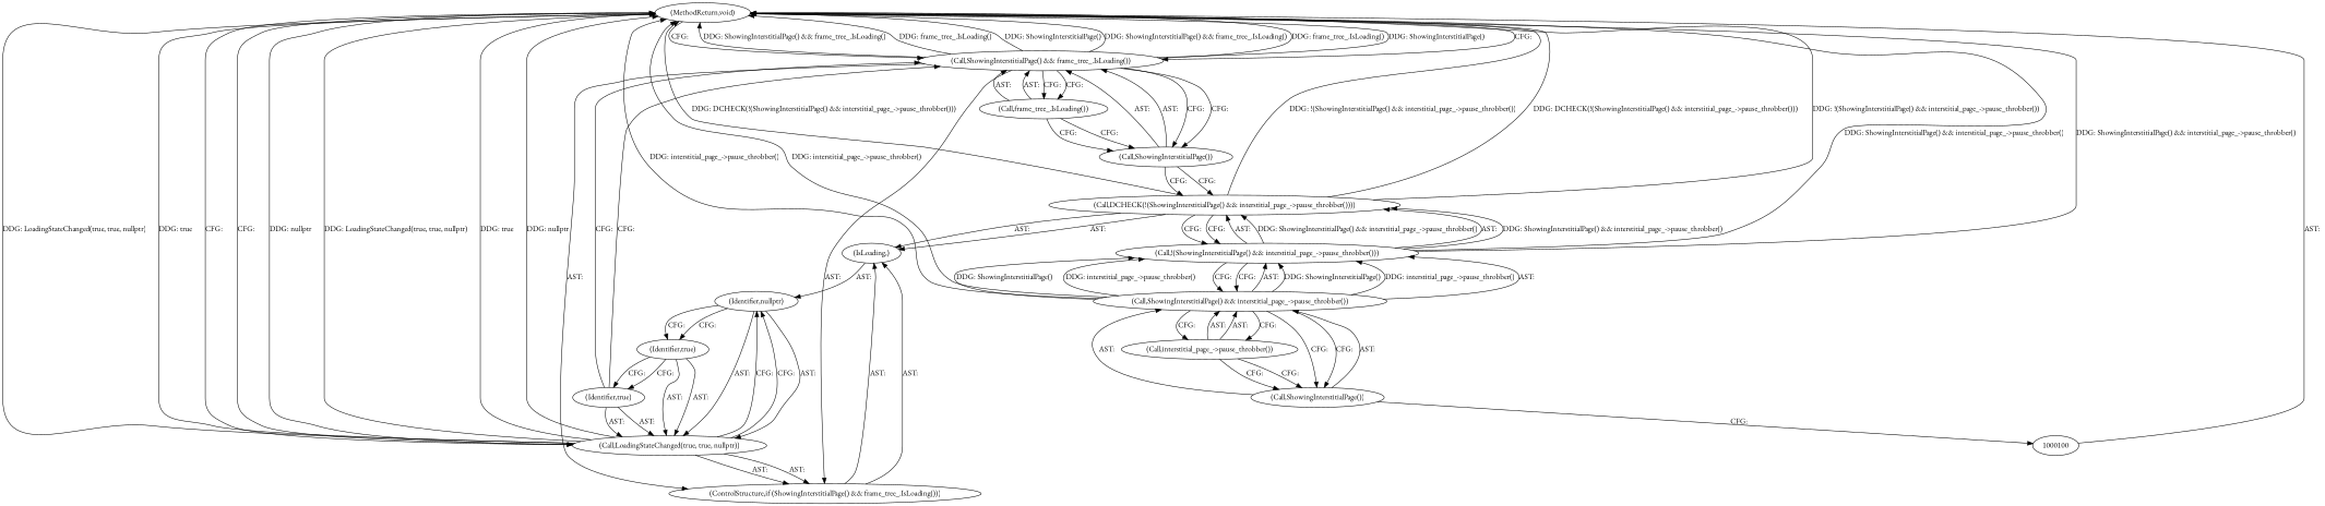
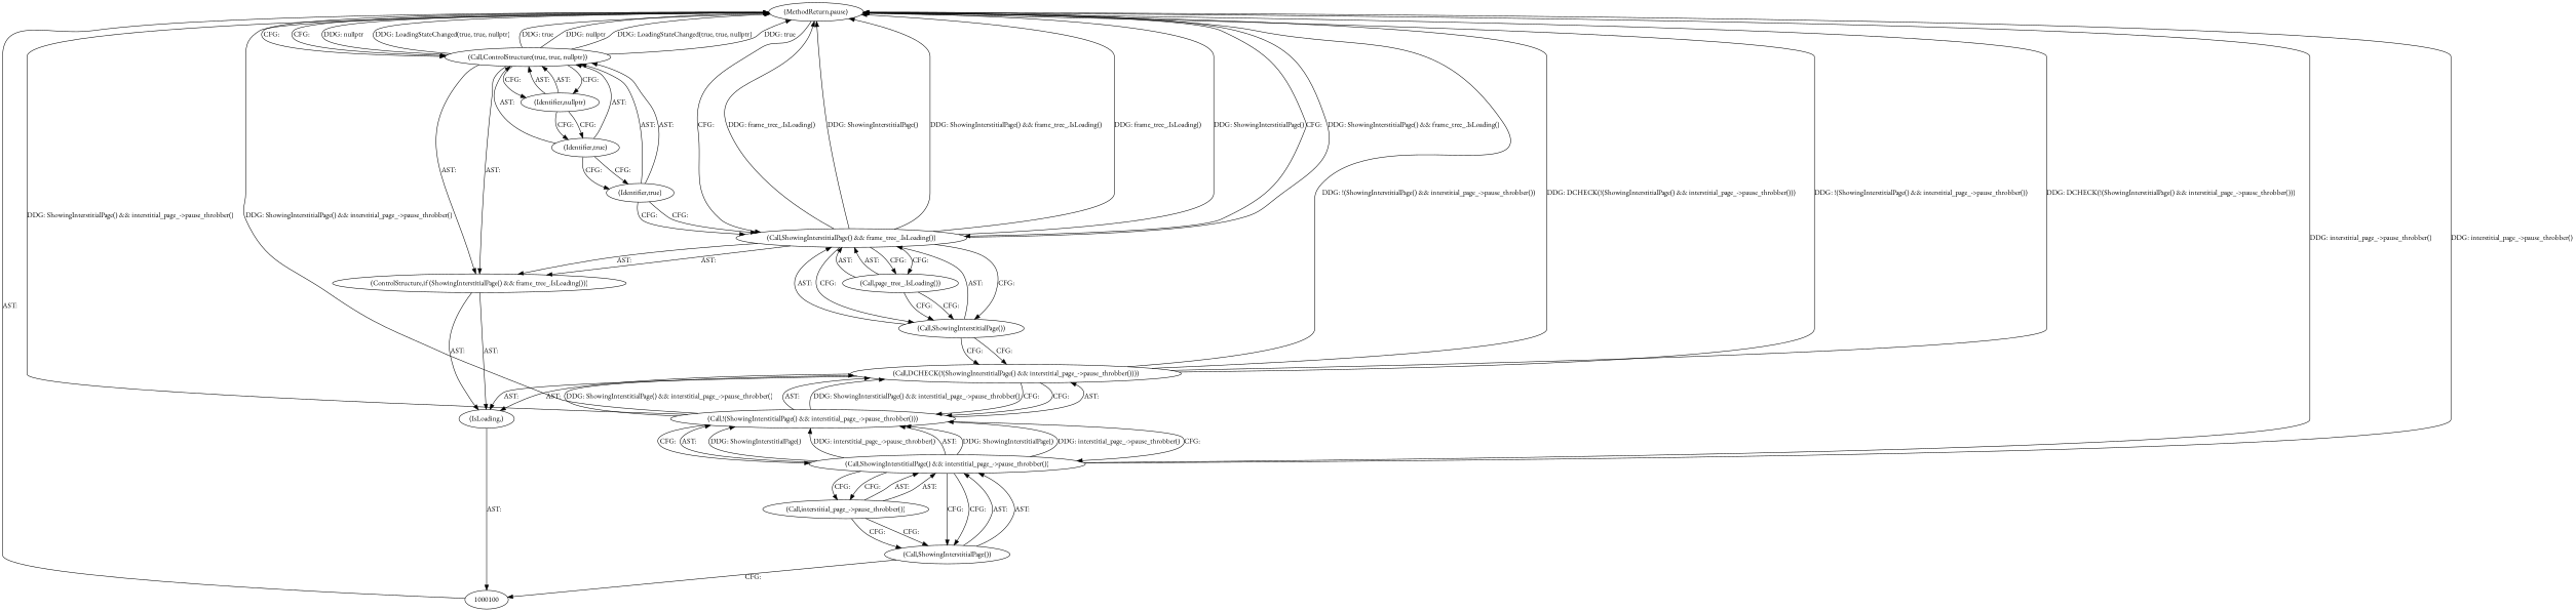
  digraph {
    fontname="EB Garamond"
    node [fontname="EB Garamond"]
    edge [fontname="EB Garamond"]
-   n1 [label="(MethodReturn,void)"]
+   n1 [label="(MethodReturn,pause)"]
    n2 [label="(Call,ShowingInterstitialPage() && frame_tree_.IsLoading())"]
-   n3 [label="(Call,LoadingStateChanged(true, true, nullptr))"]
+   n3 [label="(Call,ControlStructure(true, true, nullptr))"]
    n4 [label="(ControlStructure,if (ShowingInterstitialPage() && frame_tree_.IsLoading()))"]
-   n5 [label="(Call,frame_tree_.IsLoading())"]
+   n5 [label="(Call,page_tree_.IsLoading())"]
    n6 [label="(Call,ShowingInterstitialPage())"]
    n7 [label="(Identifier,nullptr)"]
    1000100
    n9 [label="(IsLoading,)"]
    n10 [label="(Call,ShowingInterstitialPage() && interstitial_page_->pause_throbber())"]
    n11 [label="(Call,ShowingInterstitialPage())"]
    n12 [label="(Call,interstitial_page_->pause_throbber())"]
    n13 [label="(Call,!(ShowingInterstitialPage() && interstitial_page_->pause_throbber()))"]
    n14 [label="(Call,DCHECK(!(ShowingInterstitialPage() && interstitial_page_->pause_throbber())))"]
    n15 [label="(Identifier,true)"]
    n16 [label="(Identifier,true)"]
    n1 -> n2 [label="CFG: "]
    n1 -> n2 [label="CFG: "]
    n1 -> n3 [label="CFG: "]
    n1 -> n3 [label="CFG: "]
    n2 -> n1 [label="DDG: ShowingInterstitialPage() && frame_tree_.IsLoading()"]
    n2 -> n1 [label="DDG: frame_tree_.IsLoading()"]
    n2 -> n1 [label="DDG: ShowingInterstitialPage()"]
    n2 -> n1 [label="DDG: ShowingInterstitialPage() && frame_tree_.IsLoading()"]
    n2 -> n1 [label="DDG: frame_tree_.IsLoading()"]
    n2 -> n1 [label="DDG: ShowingInterstitialPage()"]
    n2 -> n4 [label="AST: "]
    n2 -> n4 [label="AST: "]
    n2 -> n5 [label="CFG: "]
    n2 -> n5 [label="CFG: "]
    n2 -> n6 [label="CFG: "]
    n2 -> n6 [label="CFG: "]
    n3 -> n1 [label="DDG: nullptr"]
    n3 -> n1 [label="DDG: LoadingStateChanged(true, true, nullptr)"]
    n3 -> n1 [label="DDG: true"]
    n3 -> n1 [label="DDG: nullptr"]
    n3 -> n1 [label="DDG: LoadingStateChanged(true, true, nullptr)"]
    n3 -> n1 [label="DDG: true"]
    n3 -> n4 [label="AST: "]
    n3 -> n4 [label="AST: "]
    n3 -> n7 [label="CFG: "]
    n3 -> n7 [label="CFG: "]
    n4 -> n9 [label="AST: "]
    n4 -> n9 [label="AST: "]
    n5 -> n2 [label="AST: "]
    n5 -> n2 [label="AST: "]
    n5 -> n6 [label="CFG: "]
    n5 -> n6 [label="CFG: "]
    n6 -> n2 [label="AST: "]
    n6 -> n2 [label="AST: "]
    n6 -> n14 [label="CFG: "]
    n6 -> n14 [label="CFG: "]
    n7 -> n3 [label="AST: "]
    n7 -> n3 [label="AST: "]
    n7 -> n16 [label="CFG: "]
    n7 -> n16 [label="CFG: "]
    1000100 -> n1 [label="AST: "]
-   n9 -> n7 [label="AST: "]
+   n9 -> 1000100 [label="AST: "]
    n10 -> n1 [label="DDG: interstitial_page_->pause_throbber()"]
    n10 -> n1 [label="DDG: interstitial_page_->pause_throbber()"]
    n10 -> n11 [label="CFG: "]
    n10 -> n11 [label="CFG: "]
    n10 -> n12 [label="CFG: "]
    n10 -> n12 [label="CFG: "]
    n10 -> n13 [label="AST: "]
    n10 -> n13 [label="DDG: ShowingInterstitialPage()"]
    n10 -> n13 [label="DDG: interstitial_page_->pause_throbber()"]
    n10 -> n13 [label="AST: "]
    n10 -> n13 [label="DDG: ShowingInterstitialPage()"]
    n10 -> n13 [label="DDG: interstitial_page_->pause_throbber()"]
    n11 -> 1000100 [label="CFG: "]
    n11 -> n10 [label="AST: "]
    n11 -> n10 [label="AST: "]
    n12 -> n10 [label="AST: "]
    n12 -> n10 [label="AST: "]
    n12 -> n11 [label="CFG: "]
    n12 -> n11 [label="CFG: "]
    n13 -> n1 [label="DDG: ShowingInterstitialPage() && interstitial_page_->pause_throbber()"]
    n13 -> n1 [label="DDG: ShowingInterstitialPage() && interstitial_page_->pause_throbber()"]
    n13 -> n10 [label="CFG: "]
    n13 -> n10 [label="CFG: "]
    n13 -> n14 [label="AST: "]
    n13 -> n14 [label="DDG: ShowingInterstitialPage() && interstitial_page_->pause_throbber()"]
    n13 -> n14 [label="AST: "]
    n13 -> n14 [label="DDG: ShowingInterstitialPage() && interstitial_page_->pause_throbber()"]
    n14 -> n1 [label="DDG: !(ShowingInterstitialPage() && interstitial_page_->pause_throbber())"]
    n14 -> n1 [label="DDG: DCHECK(!(ShowingInterstitialPage() && interstitial_page_->pause_throbber()))"]
    n14 -> n1 [label="DDG: !(ShowingInterstitialPage() && interstitial_page_->pause_throbber())"]
    n14 -> n1 [label="DDG: DCHECK(!(ShowingInterstitialPage() && interstitial_page_->pause_throbber()))"]
    n14 -> n9 [label="AST: "]
    n14 -> n9 [label="AST: "]
    n14 -> n13 [label="CFG: "]
    n14 -> n13 [label="CFG: "]
    n15 -> n2 [label="CFG: "]
    n15 -> n2 [label="CFG: "]
    n15 -> n3 [label="AST: "]
    n15 -> n3 [label="AST: "]
    n16 -> n3 [label="AST: "]
    n16 -> n3 [label="AST: "]
    n16 -> n15 [label="CFG: "]
    n16 -> n15 [label="CFG: "]
  }
